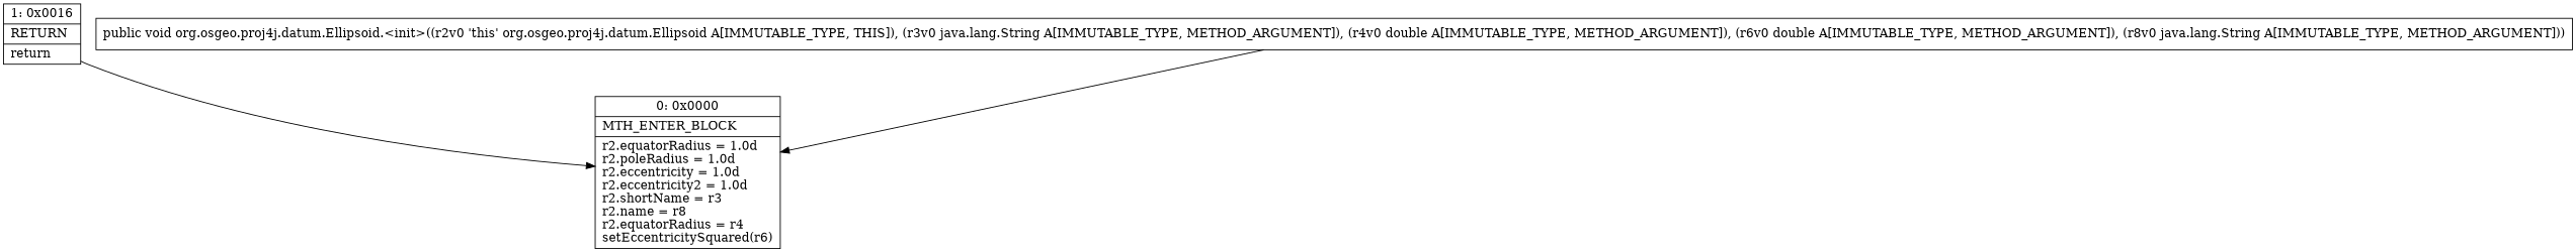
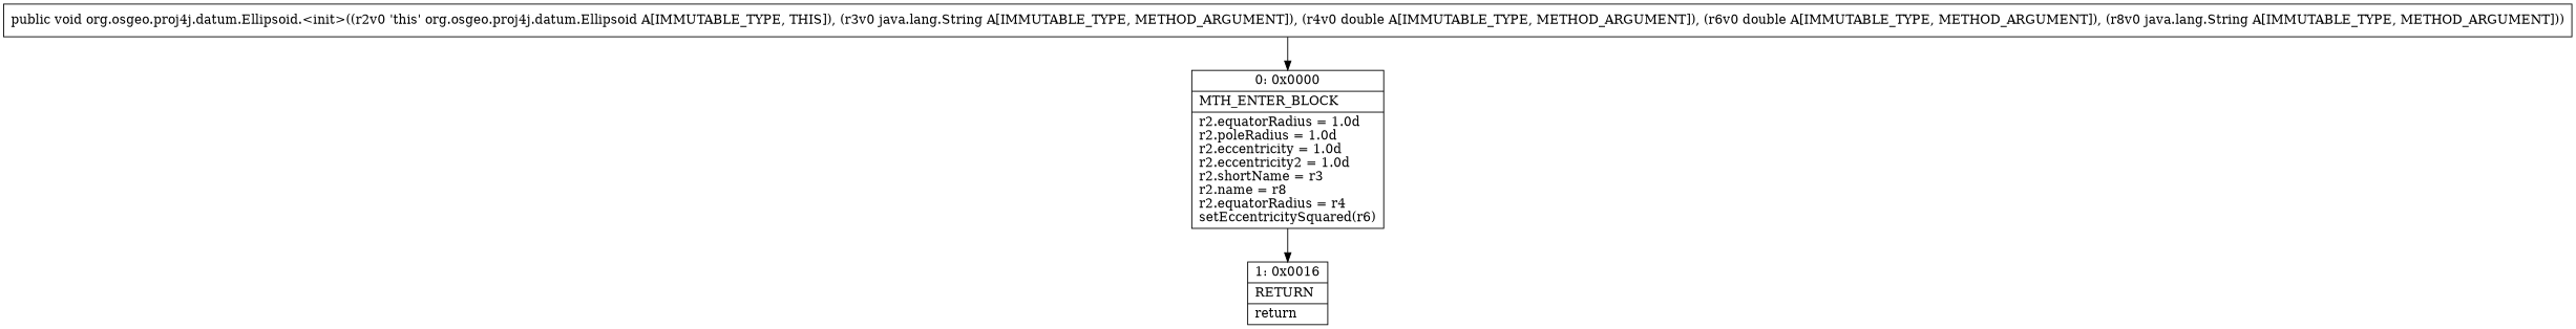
  digraph {
    node [shape=record]
    n1 [label="{0\:\ 0x0000|MTH_ENTER_BLOCK\l|r2.equatorRadius = 1.0d\lr2.poleRadius = 1.0d\lr2.eccentricity = 1.0d\lr2.eccentricity2 = 1.0d\lr2.shortName = r3\lr2.name = r8\lr2.equatorRadius = r4\lsetEccentricitySquared(r6)\l}"]
    n2 [label="{1\:\ 0x0016|RETURN\l|return\l}"]
    n3 [label="{public void org.osgeo.proj4j.datum.Ellipsoid.\<init\>((r2v0 'this' org.osgeo.proj4j.datum.Ellipsoid A[IMMUTABLE_TYPE, THIS]), (r3v0 java.lang.String A[IMMUTABLE_TYPE, METHOD_ARGUMENT]), (r4v0 double A[IMMUTABLE_TYPE, METHOD_ARGUMENT]), (r6v0 double A[IMMUTABLE_TYPE, METHOD_ARGUMENT]), (r8v0 java.lang.String A[IMMUTABLE_TYPE, METHOD_ARGUMENT])) }"]
-   n2 -> n1
+   n1 -> n2
    n3 -> n1
  }
